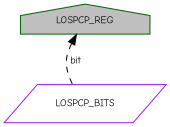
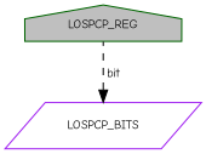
  digraph {
    fontname="Comic Neue"
    node [fontname="Comic Neue" fontsize=10 style=filled]
    n1 [color=darkgreen fillcolor=grey75 fontcolor=black height=0.2 label=LOSPCP_REG shape=house width=0.4]
    n2 [color=purple fillcolor=white height=0.2 label=LOSPCP_BITS shape=parallelogram width=0.4]
-   n1 -> n2 [color=black dir=back fontname="Comic Neue" fontsize=10 label=" bit" labelfontname=Helvetica labelfontsize=10 style=dashed]
+   n2 -> n1 [color=black dir=back fontname="Comic Neue" fontsize=10 label=" bit" labelfontname=Helvetica labelfontsize=10 style=dashed]
  }
